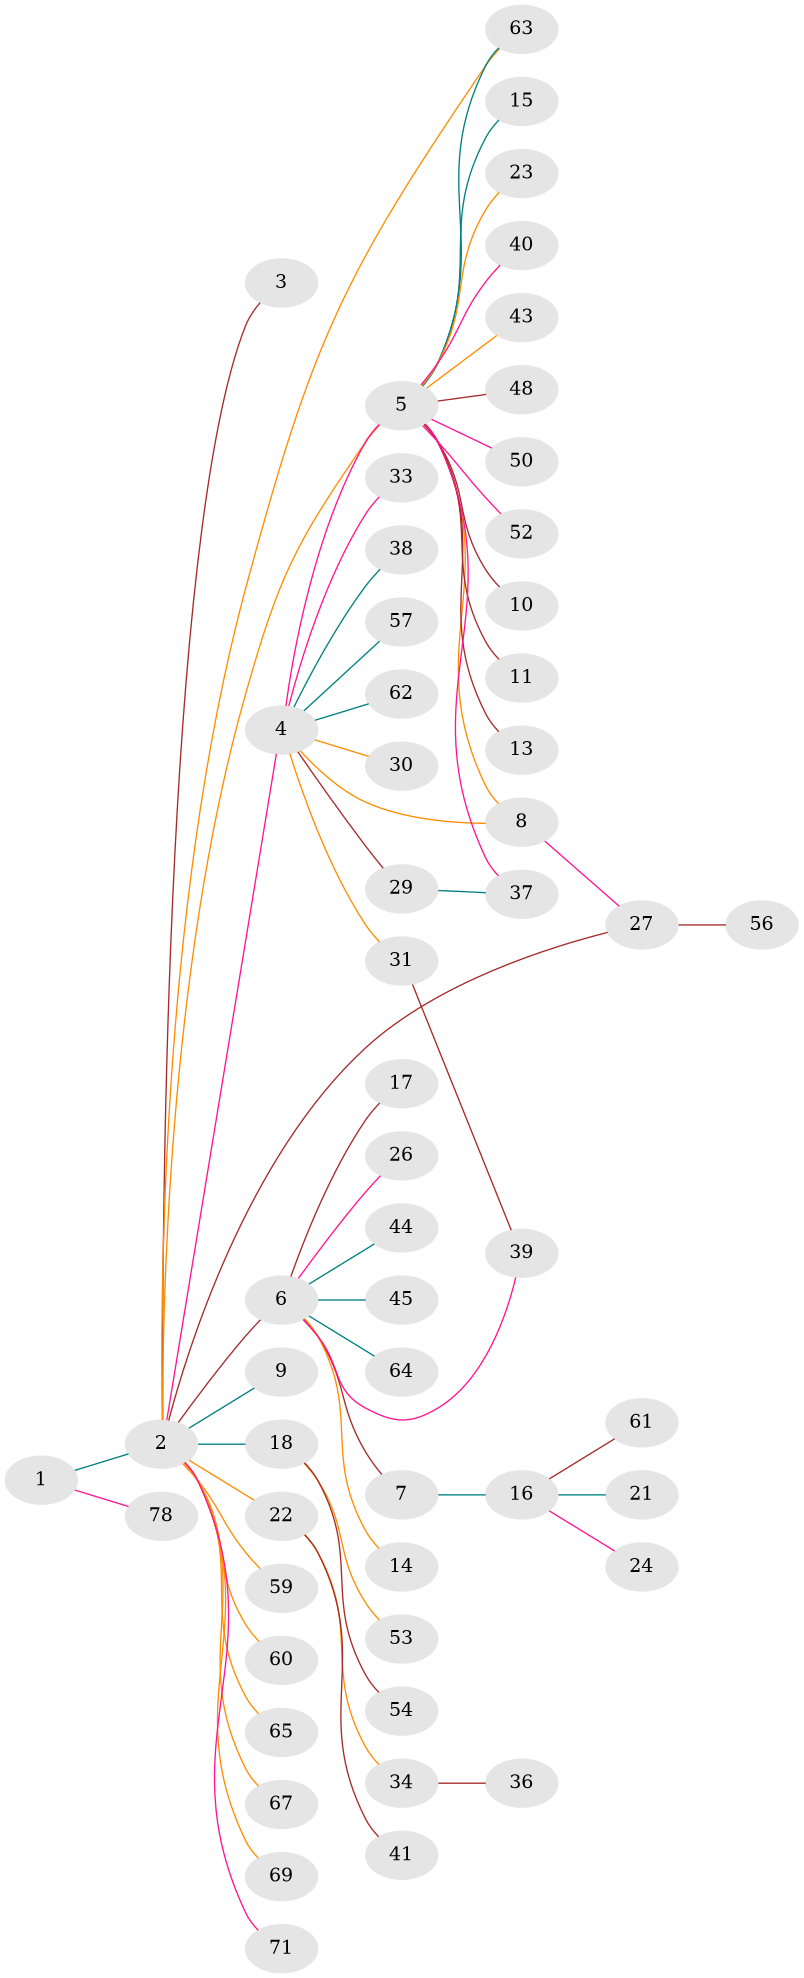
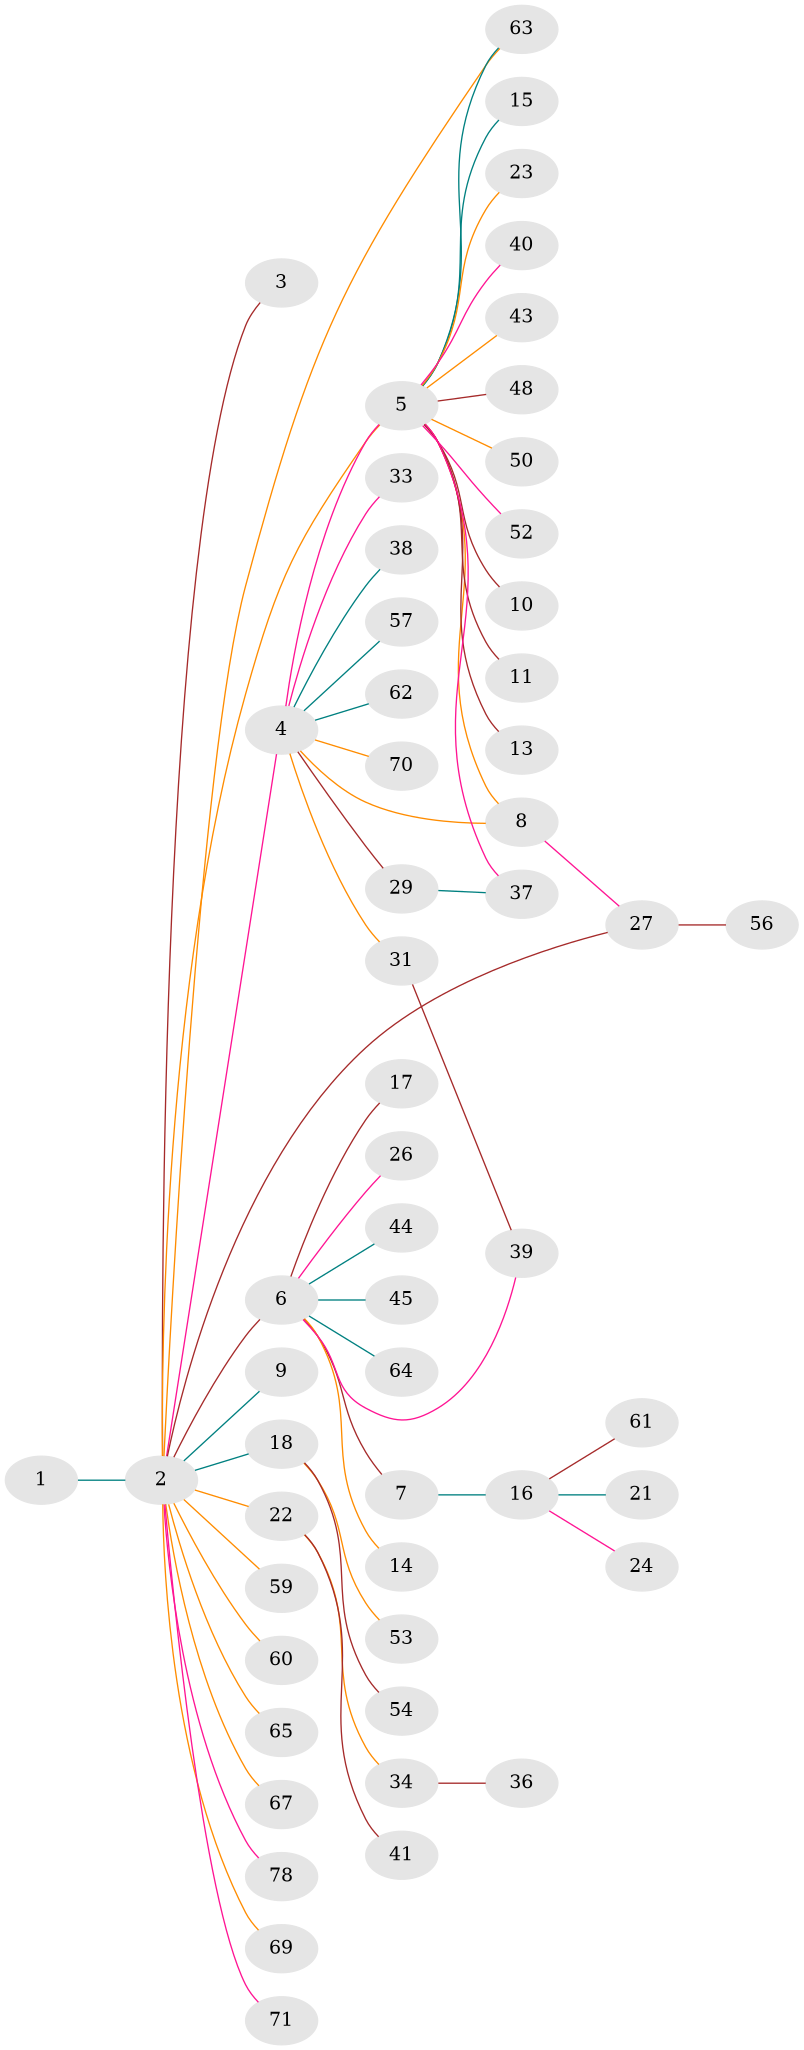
  graph {
    rankdir=LR
    node [color=gray90 style=filled]
    edge [color=darkorange]
    2 [super="+46"]
    3
    4 [super="+30"]
    5 [super="+32"]
    6 [super="+20"]
    9 [super="+51"]
    18 [super="+49"]
    22 [super="+25"]
    27 [super="+28"]
    59
    60
    63 [super="+66"]
    65
    67 [super="+74"]
    n15 [label=78]
    69
    71
    1
    8 [super="+12"]
    29
    31
    33
    38
    57
    62
-   70 [label=30]
+   70
    10
    11 [super="+42"]
    13
    15 [super="+58"]
    23
    37
    40
    43
    48
    50
    52
    7
    14
    17 [super="+19"]
    26
    39 [super="+47"]
    44 [super="+73"]
    45
    64
    53
    54
    34
    41 [super="+55"]
    56
    16 [super="+35"]
    21
    24
    61
    36 [super="+72"]
    2 -- 3 [color=brown]
    2 -- 4 [color=deeppink]
    2 -- 5
    2 -- 6 [color=brown]
    2 -- 9 [color=teal]
    2 -- 18 [color=teal]
    2 -- 22
    2 -- 27 [color=brown]
    2 -- 59
    2 -- 60
    2 -- 63
    2 -- 65
    2 -- 67
-   1 -- n15 [color=deeppink]
+   2 -- n15 [color=deeppink]
    2 -- 69
    2 -- 71 [color=deeppink]
    4 -- 5 [color=deeppink]
    4 -- 8
    4 -- 29 [color=brown]
    4 -- 31
    4 -- 33 [color=deeppink]
    4 -- 38 [color=teal]
    4 -- 57 [color=teal]
    4 -- 62 [color=teal]
    4 -- 70
    5 -- 63 [color=teal]
    5 -- 8
    5 -- 10 [color=brown]
    5 -- 11 [color=brown]
    5 -- 13 [color=brown]
    5 -- 15 [color=teal]
    5 -- 23
    5 -- 37 [color=deeppink]
    5 -- 40 [color=deeppink]
    5 -- 43
    5 -- 48 [color=brown]
-   5 -- 50 [color=deeppink]
+   5 -- 50
    5 -- 52 [color=deeppink weight=2]
    6 -- 7 [color=brown]
    6 -- 14
    6 -- 17 [color=brown]
    6 -- 26 [color=deeppink]
    6 -- 39 [color=deeppink]
    6 -- 44 [color=teal]
    6 -- 45 [color=teal]
    6 -- 64 [color=teal]
    18 -- 53
    18 -- 54 [color=brown]
    22 -- 34
    22 -- 41 [color=brown]
    27 -- 56 [color=brown]
    1 -- 2 [color=teal]
    8 -- 27 [color=deeppink]
    29 -- 37 [color=teal]
    31 -- 39 [color=brown]
    7 -- 16 [color=teal]
    34 -- 36 [color=brown]
    16 -- 21 [color=teal]
    16 -- 24 [color=deeppink]
    16 -- 61 [color=brown]
  }
